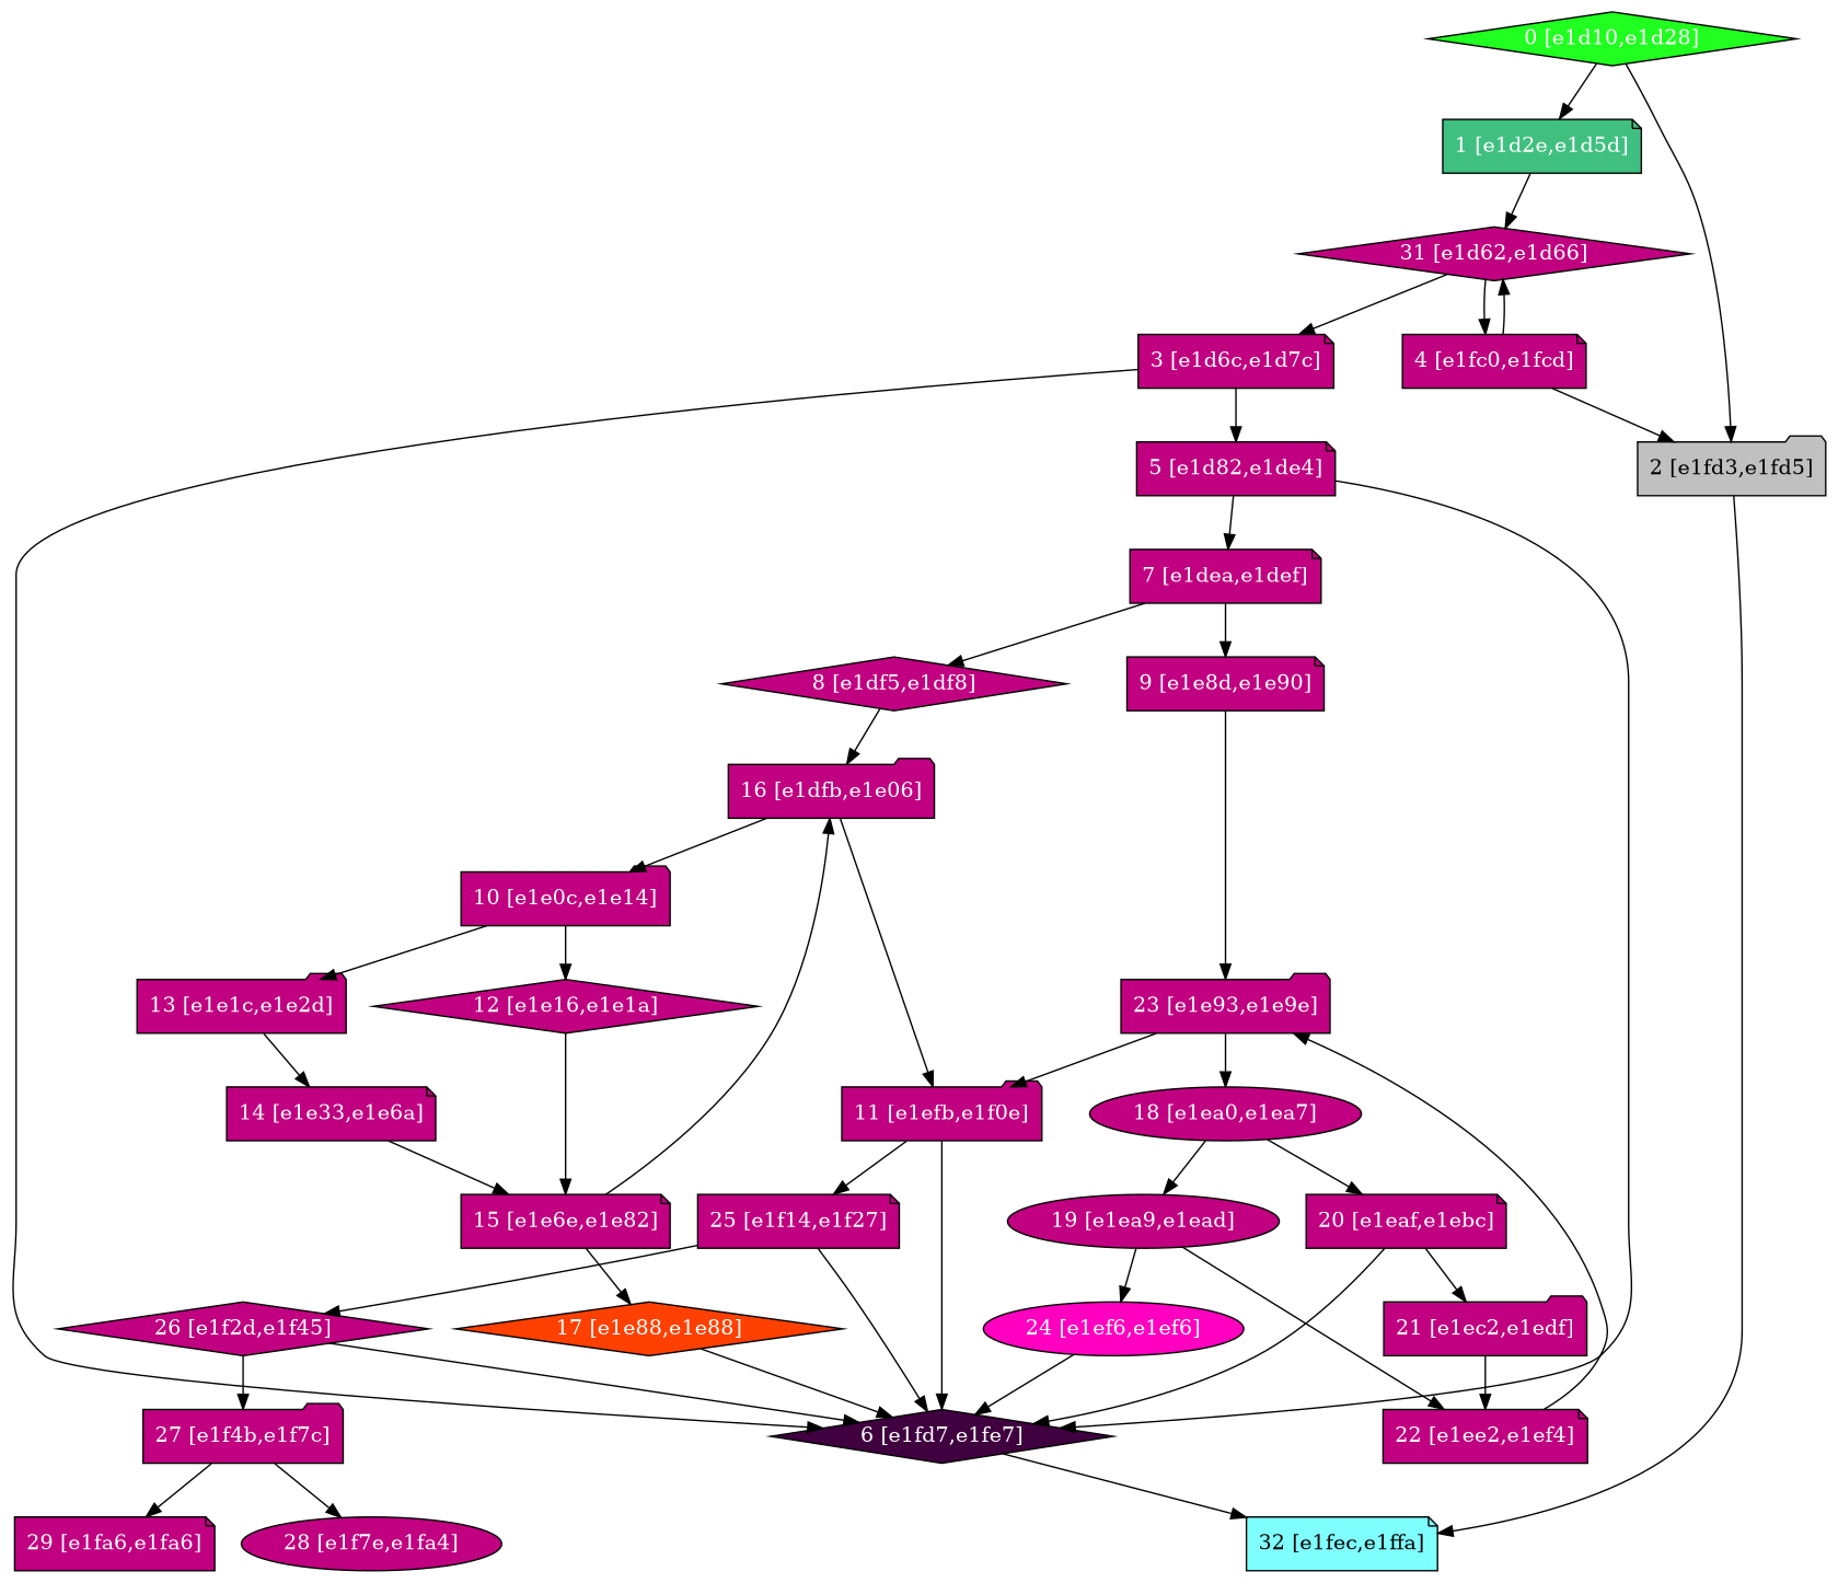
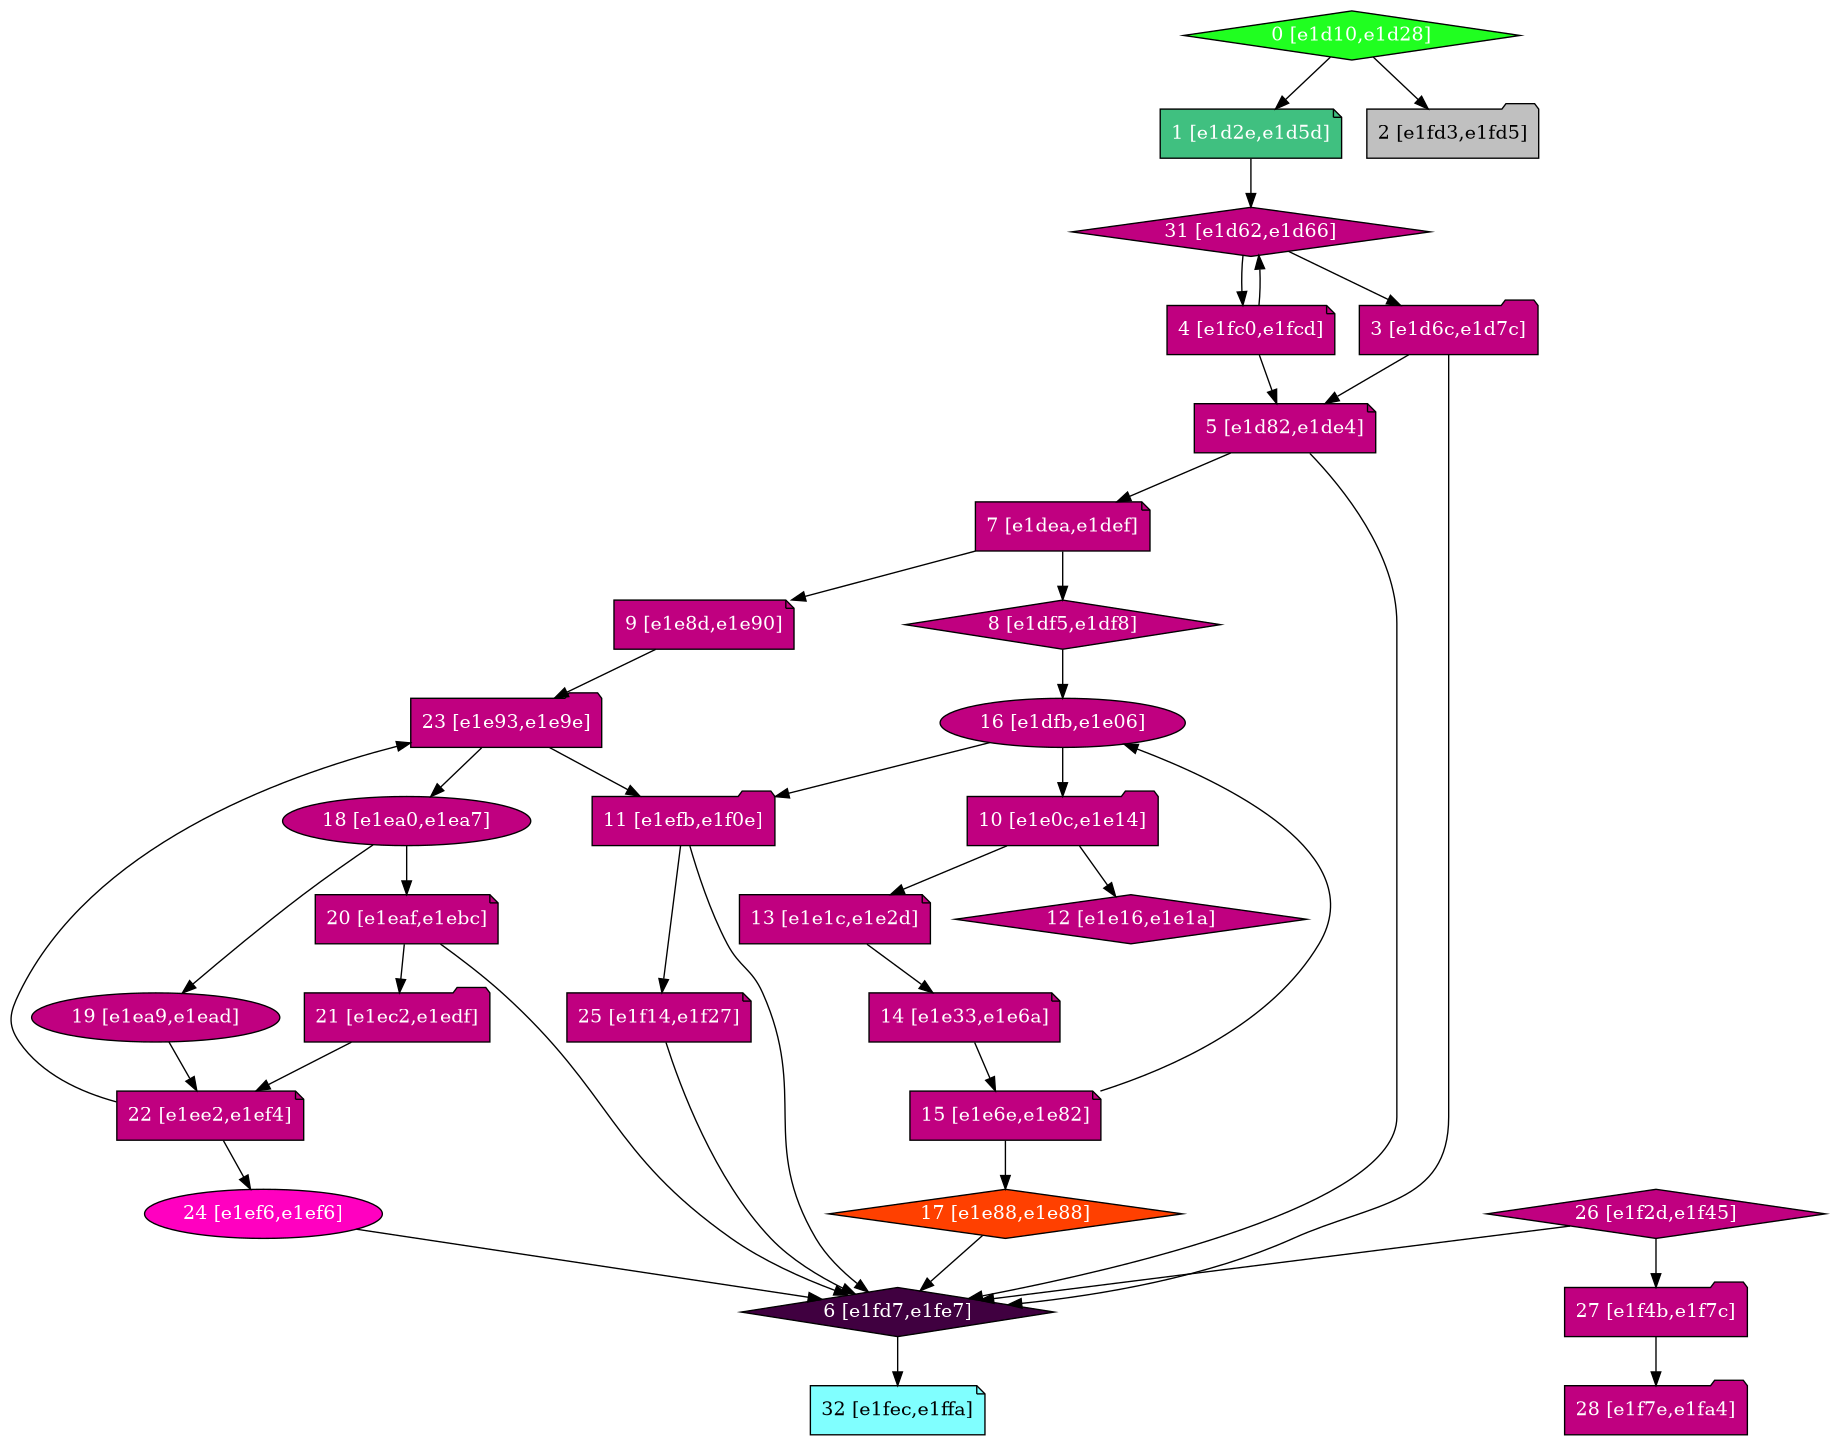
  digraph {
    node [fillcolor="#C00080" fontcolor="#ffffff" shape=note style=filled]
    n1 [fillcolor="#20FF20" label="0 [e1d10,e1d28]" shape=diamond]
    n2 [fillcolor="#40C080" label="1 [e1d2e,e1d5d]"]
    n3 [fillcolor="#C0C0C0" fontcolor="#000000" label="2 [e1fd3,e1fd5]" shape=folder]
    n4 [label="31 [e1d62,e1d66]" shape=diamond]
    n5 [fillcolor="#80FFFF" fontcolor="#000000" label="32 [e1fec,e1ffa]"]
-   n6 [label="3 [e1d6c,e1d7c]"]
+   n6 [label="3 [e1d6c,e1d7c]" shape=folder]
    n7 [label="4 [e1fc0,e1fcd]"]
    n8 [label="5 [e1d82,e1de4]"]
    n9 [fillcolor="#400040" label="6 [e1fd7,e1fe7]" shape=diamond]
    n10 [label="7 [e1dea,e1def]"]
    n11 [label="8 [e1df5,e1df8]" shape=diamond]
    n12 [label="9 [e1e8d,e1e90]"]
-   n13 [label="16 [e1dfb,e1e06]" shape=folder]
+   n13 [label="16 [e1dfb,e1e06]" shape=ellipse]
    n14 [label="23 [e1e93,e1e9e]" shape=folder]
    n15 [label="10 [e1e0c,e1e14]" shape=folder]
    n16 [label="11 [e1efb,e1f0e]" shape=folder]
    n17 [label="18 [e1ea0,e1ea7]" shape=ellipse]
    n18 [label="12 [e1e16,e1e1a]" shape=diamond]
-   n19 [label="13 [e1e1c,e1e2d]" shape=folder]
+   n19 [label="13 [e1e1c,e1e2d]"]
    n20 [label="15 [e1e6e,e1e82]"]
    n21 [label="14 [e1e33,e1e6a]"]
    n22 [label="25 [e1f14,e1f27]"]
    n23 [label="26 [e1f2d,e1f45]" shape=diamond]
    n24 [fillcolor="#FF4000" label="17 [e1e88,e1e88]" shape=diamond]
    n25 [label="19 [e1ea9,e1ead]" shape=ellipse]
    n26 [label="20 [e1eaf,e1ebc]"]
    n27 [label="22 [e1ee2,e1ef4]"]
    n28 [label="21 [e1ec2,e1edf]" shape=folder]
    n29 [fillcolor="#FF00C0" label="24 [e1ef6,e1ef6]" shape=ellipse]
    n30 [label="27 [e1f4b,e1f7c]" shape=folder]
-   n31 [label="28 [e1f7e,e1fa4]" shape=ellipse]
-   n32 [label="29 [e1fa6,e1fa6]"]
+   n31 [label="28 [e1f7e,e1fa4]" shape=folder]
    n1 -> n2
    n1 -> n3
    n2 -> n4
-   n3 -> n5
    n4 -> n6
    n4 -> n7
    n6 -> n8
    n6 -> n9
-   n7 -> n3
+   n7 -> n8
    n7 -> n4
    n8 -> n9
    n8 -> n10
    n9 -> n5
    n10 -> n11
    n10 -> n12
    n11 -> n13
    n12 -> n14
    n13 -> n15
    n13 -> n16
    n14 -> n16
    n14 -> n17
    n15 -> n18
    n15 -> n19
    n16 -> n9
    n16 -> n22
    n17 -> n25
    n17 -> n26
-   n18 -> n20
    n19 -> n21
    n20 -> n13
    n20 -> n24
    n21 -> n20
    n22 -> n9
-   n22 -> n23
    n23 -> n9
    n23 -> n30
    n24 -> n9
    n25 -> n27
    n26 -> n9
    n26 -> n28
    n27 -> n14
-   n25 -> n29
+   n27 -> n29
    n28 -> n27
    n29 -> n9
    n30 -> n31
-   n30 -> n32
  }
